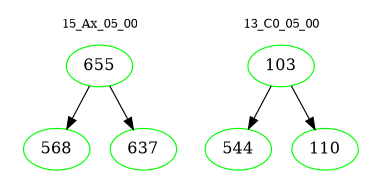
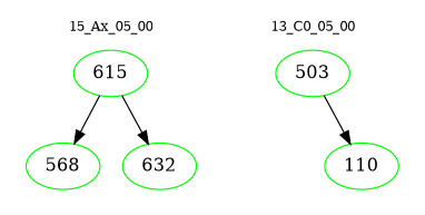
  digraph {
    node [color=green]
    edge [color=black]
-   n1 [label=655]
+   n1 [label=615]
    n2 [label=568]
-   n3 [label=637]
-   n4 [label=103]
-   n5 [label=544]
+   n3 [label=632]
+   n4 [label=503]
    n6 [label=110]
    subgraph cluster_1 {
      color=white
      fontsize=10
      label="15_Ax_05_00"
      n1
      n2
      n3
    }
    subgraph cluster_2 {
      color=white
      fontsize=10
      label="13_C0_05_00"
      n4
-     n5
      n6
    }
    n1 -> n2
    n1 -> n3
-   n4 -> n5
    n4 -> n6
  }
